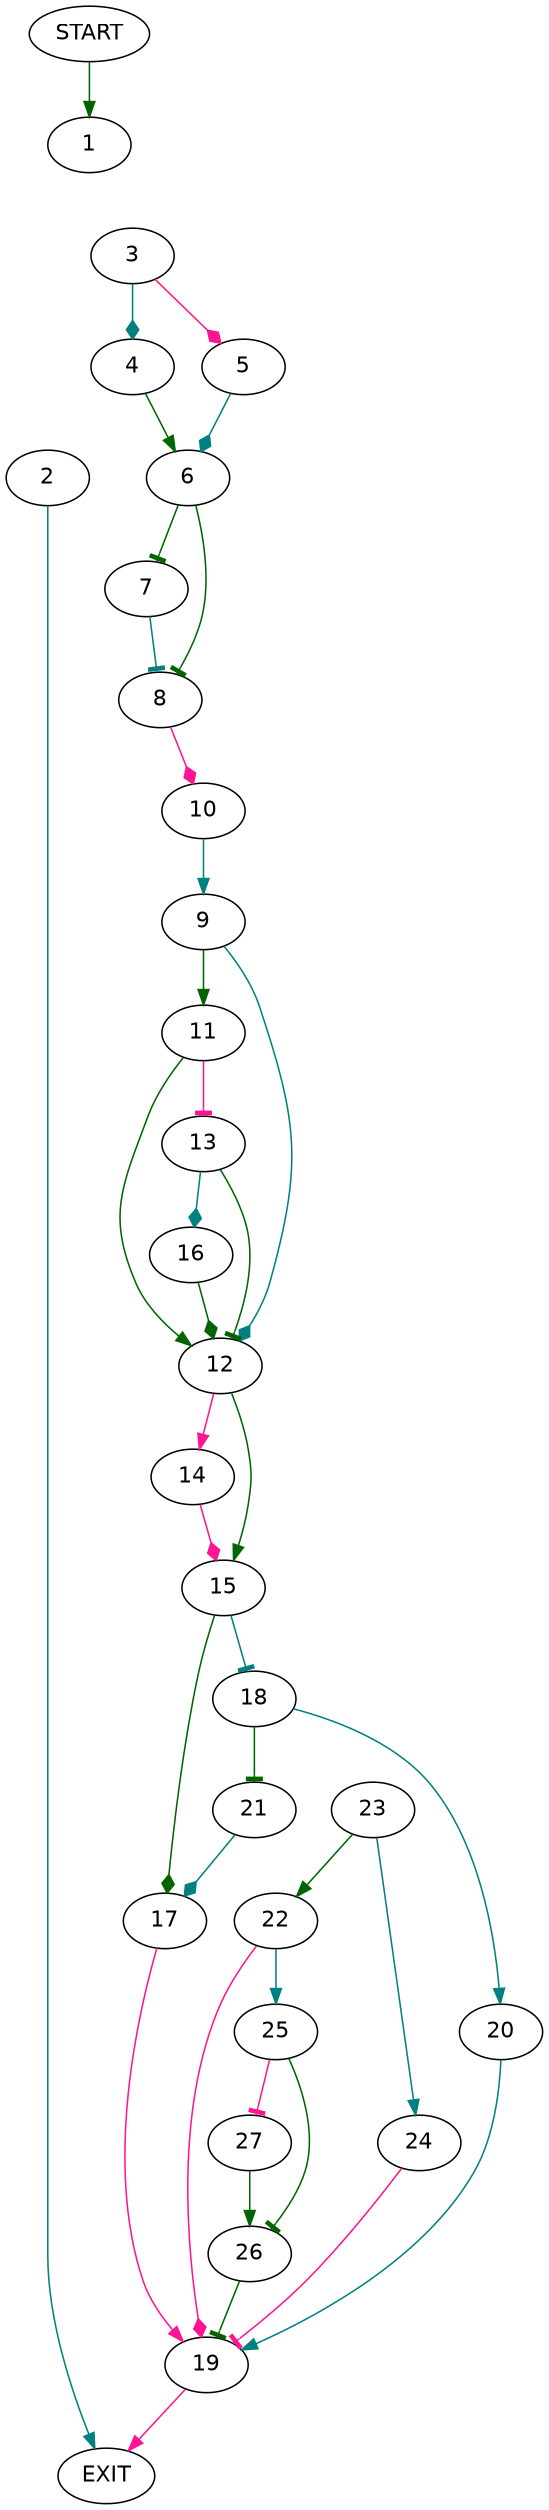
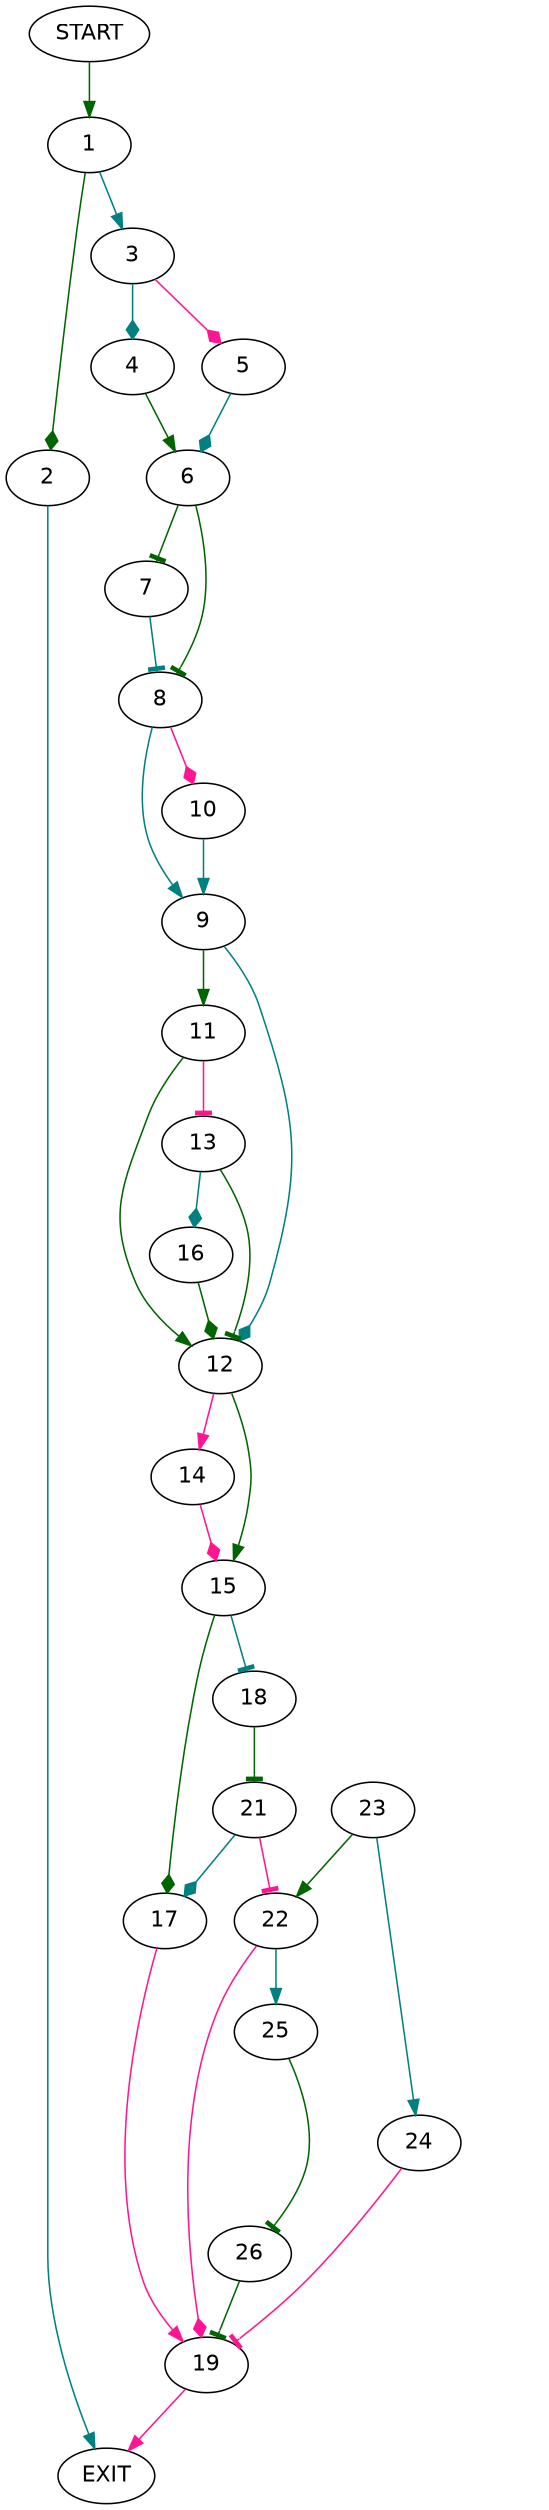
  digraph {
    fontname="DejaVu Sans"
    node [fontname="DejaVu Sans"]
    edge [arrowhead=normal color=darkgreen fontname="DejaVu Sans"]
    n1 [label=START]
    1
    2
    3
    n5 [label=EXIT]
    4
    5
    6
    7
    8
    9
    10
    11
    12
    13
    14
    15
    16
    17
    18
    19
-   20
    21
    22
    25
    23
    24
    26
-   27
    n1 -> 1
+   1 -> 2 [arrowhead=diamond]
+   1 -> 3 [color=teal]
    2 -> n5 [color=teal]
    3 -> 4 [arrowhead=diamond color=teal]
    3 -> 5 [arrowhead=diamond color=deeppink]
    4 -> 6
    5 -> 6 [arrowhead=diamond color=teal]
    6 -> 7 [arrowhead=tee]
    6 -> 8 [arrowhead=tee]
    7 -> 8 [arrowhead=tee color=teal]
+   8 -> 9 [color=teal]
    8 -> 10 [arrowhead=diamond color=deeppink]
    9 -> 11
    9 -> 12 [arrowhead=diamond color=teal]
    10 -> 9 [color=teal]
    11 -> 12
    11 -> 13 [arrowhead=tee color=deeppink]
    12 -> 14 [color=deeppink]
    12 -> 15
    13 -> 12 [arrowhead=tee]
    13 -> 16 [arrowhead=diamond color=teal]
    14 -> 15 [arrowhead=diamond color=deeppink]
    15 -> 17 [arrowhead=diamond]
    15 -> 18 [arrowhead=tee color=teal]
    16 -> 12 [arrowhead=diamond]
    17 -> 19 [color=deeppink]
-   18 -> 20 [color=teal]
    18 -> 21 [arrowhead=tee]
    19 -> n5 [color=deeppink]
-   20 -> 19 [color=teal]
    21 -> 17 [arrowhead=diamond color=teal]
+   21 -> 22 [arrowhead=tee color=deeppink]
    22 -> 19 [arrowhead=diamond color=deeppink]
    22 -> 25 [color=teal]
    25 -> 26 [arrowhead=tee]
-   25 -> 27 [arrowhead=tee color=deeppink]
    23 -> 22
    23 -> 24 [color=teal]
    24 -> 19 [arrowhead=tee color=deeppink]
    26 -> 19 [arrowhead=tee]
-   27 -> 26
  }
